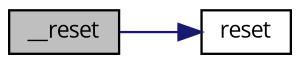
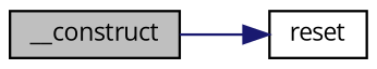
  digraph {
    rankdir=LR
    fontname="Open Sans"
    node [color=black fontname="Open Sans" fontsize=10 shape=record style=filled]
-   n1 [fillcolor=grey75 fontcolor=black height=0.2 label=__reset width=0.4]
+   n1 [fillcolor=grey75 fontcolor=black height=0.2 label=__construct width=0.4]
    n2 [fillcolor=white height=0.2 label=reset width=0.4]
    n1 -> n2 [color=midnightblue fontname="Open Sans" fontsize=10 labelfontname=Helvetica labelfontsize=10 style=solid]
  }
